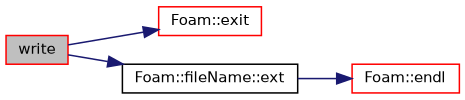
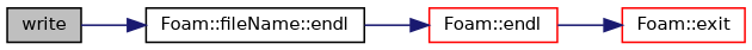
  digraph {
    rankdir=LR
    node [color=black fontname=Helvetica fontsize=10 shape=record]
    edge [color=midnightblue fontname=Helvetica fontsize=10 labelfontname=Helvetica labelfontsize=10 style=solid]
-   n1 [color=red fillcolor=grey75 fontcolor=black height=0.2 label=write style=filled width=0.4]
+   n1 [fillcolor=grey75 fontcolor=black height=0.2 label=write style=filled width=0.4]
    n2 [color=red height=0.2 label="Foam::exit" width=0.4]
-   n3 [height=0.2 label="Foam::fileName::ext" width=0.4]
+   n3 [height=0.2 label="Foam::fileName::endl" width=0.4]
    n4 [color=red height=0.2 label="Foam::endl" width=0.4]
-   n1 -> n2
+   n4 -> n2
    n1 -> n3
    n3 -> n4
  }
